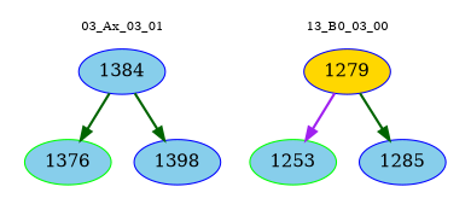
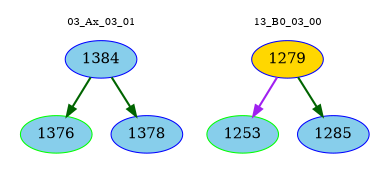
  digraph {
    node [color=blue fillcolor=skyblue style=filled]
    edge [color=darkgreen style=bold]
    n1 [label=1384]
    n2 [color=green label=1376]
-   n3 [label=1398]
+   n3 [label=1378]
    n4 [fillcolor=gold label=1279]
    n5 [color=green label=1253]
    n6 [label=1285]
    subgraph cluster_1 {
      color=white
      fontsize=10
      label="03_Ax_03_01"
      n1
      n2
      n3
    }
    subgraph cluster_2 {
      color=white
      fontsize=10
      label="13_B0_03_00"
      n4
      n5
      n6
    }
    n1 -> n2
    n1 -> n3
    n4 -> n5 [color=purple]
    n4 -> n6
  }
